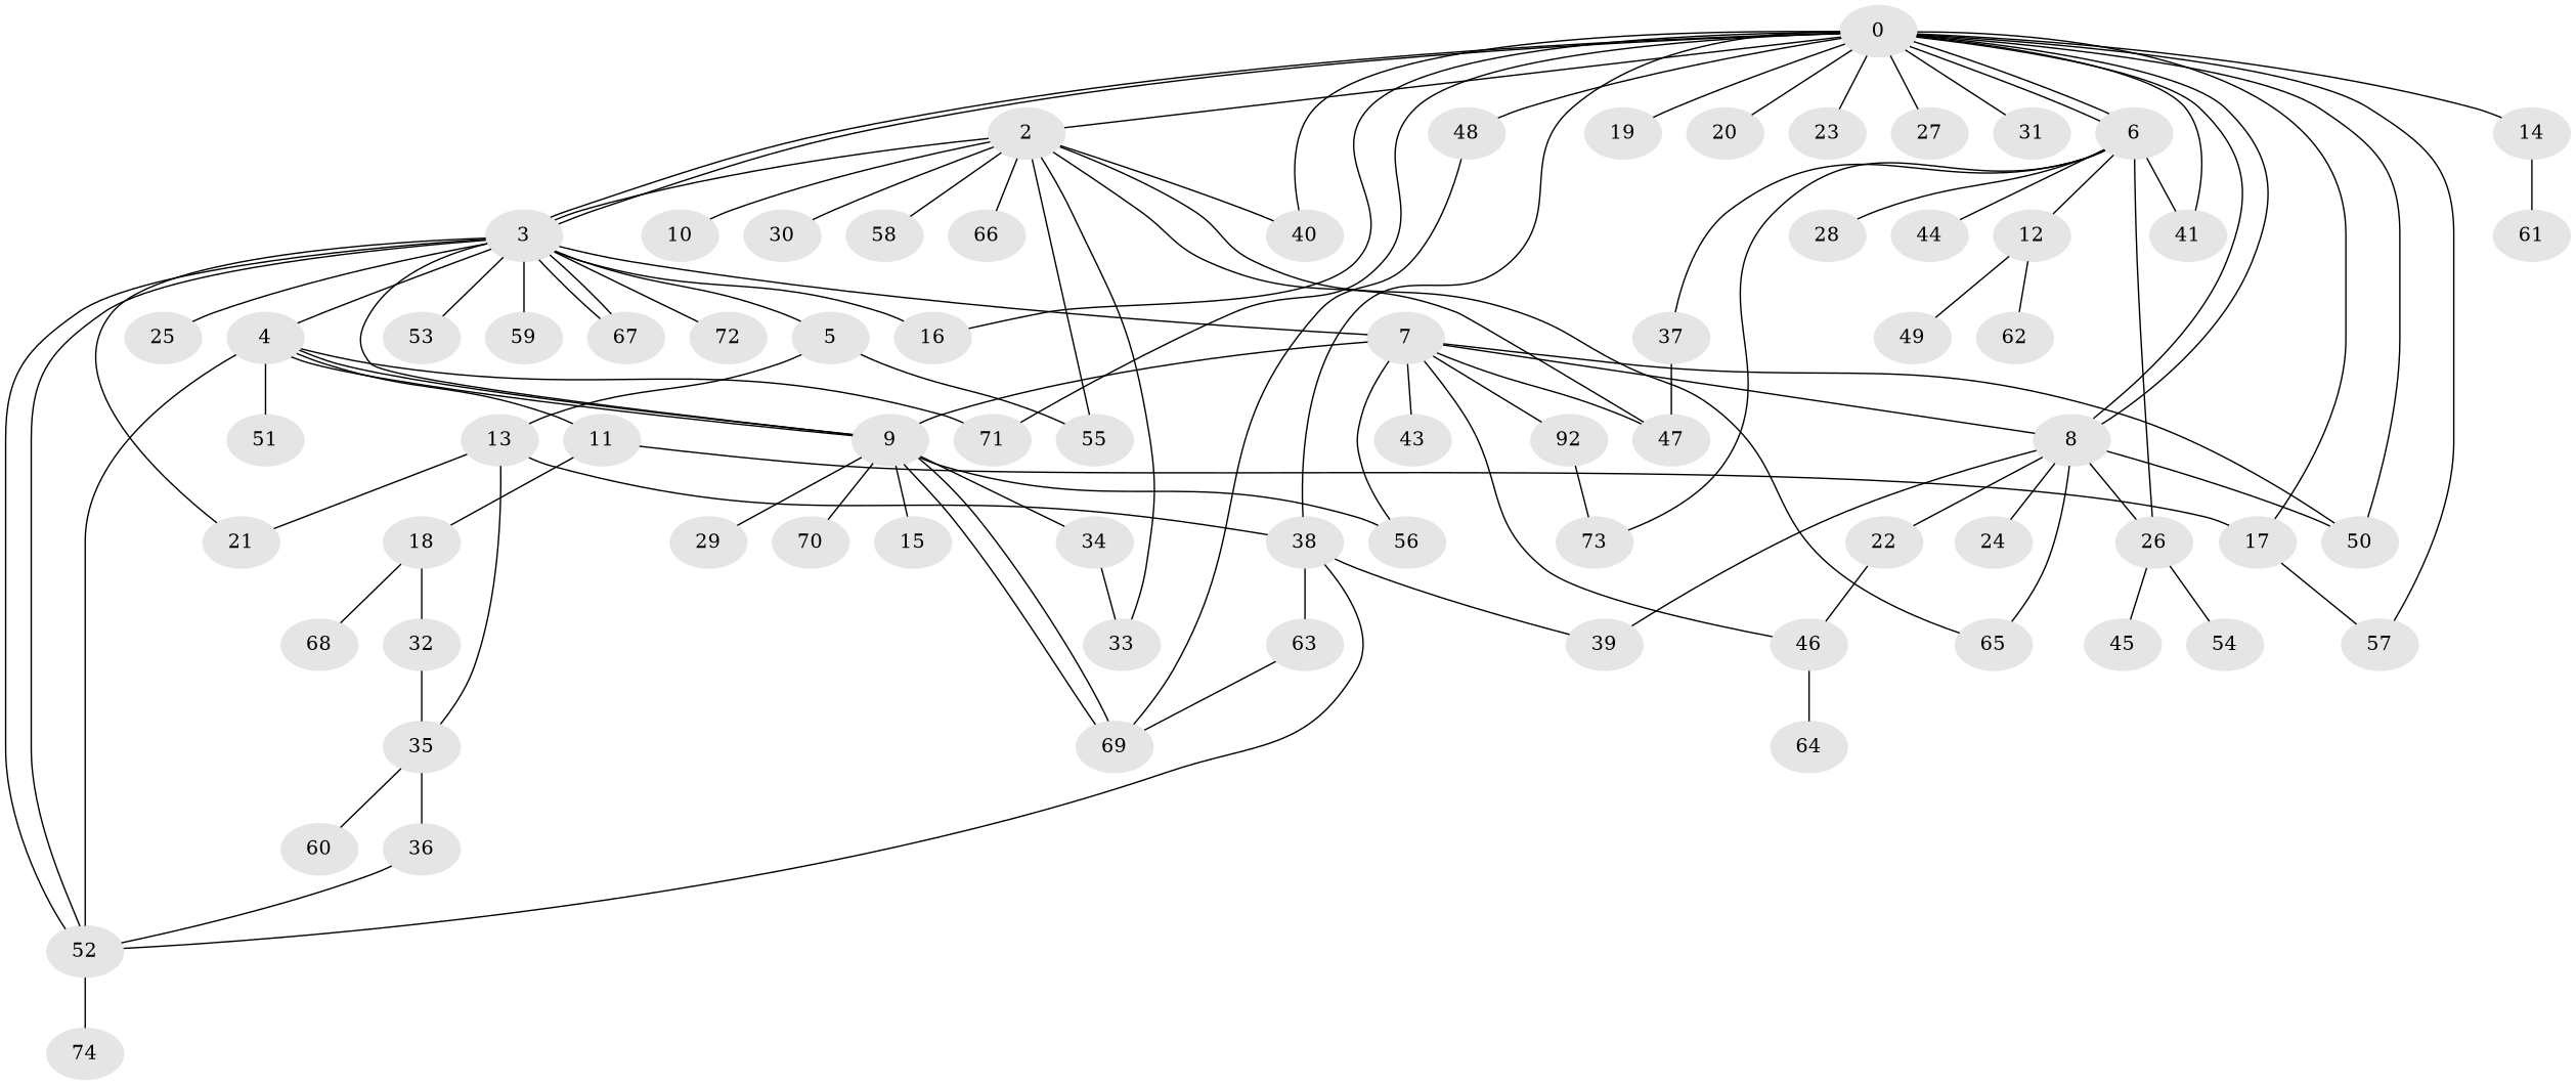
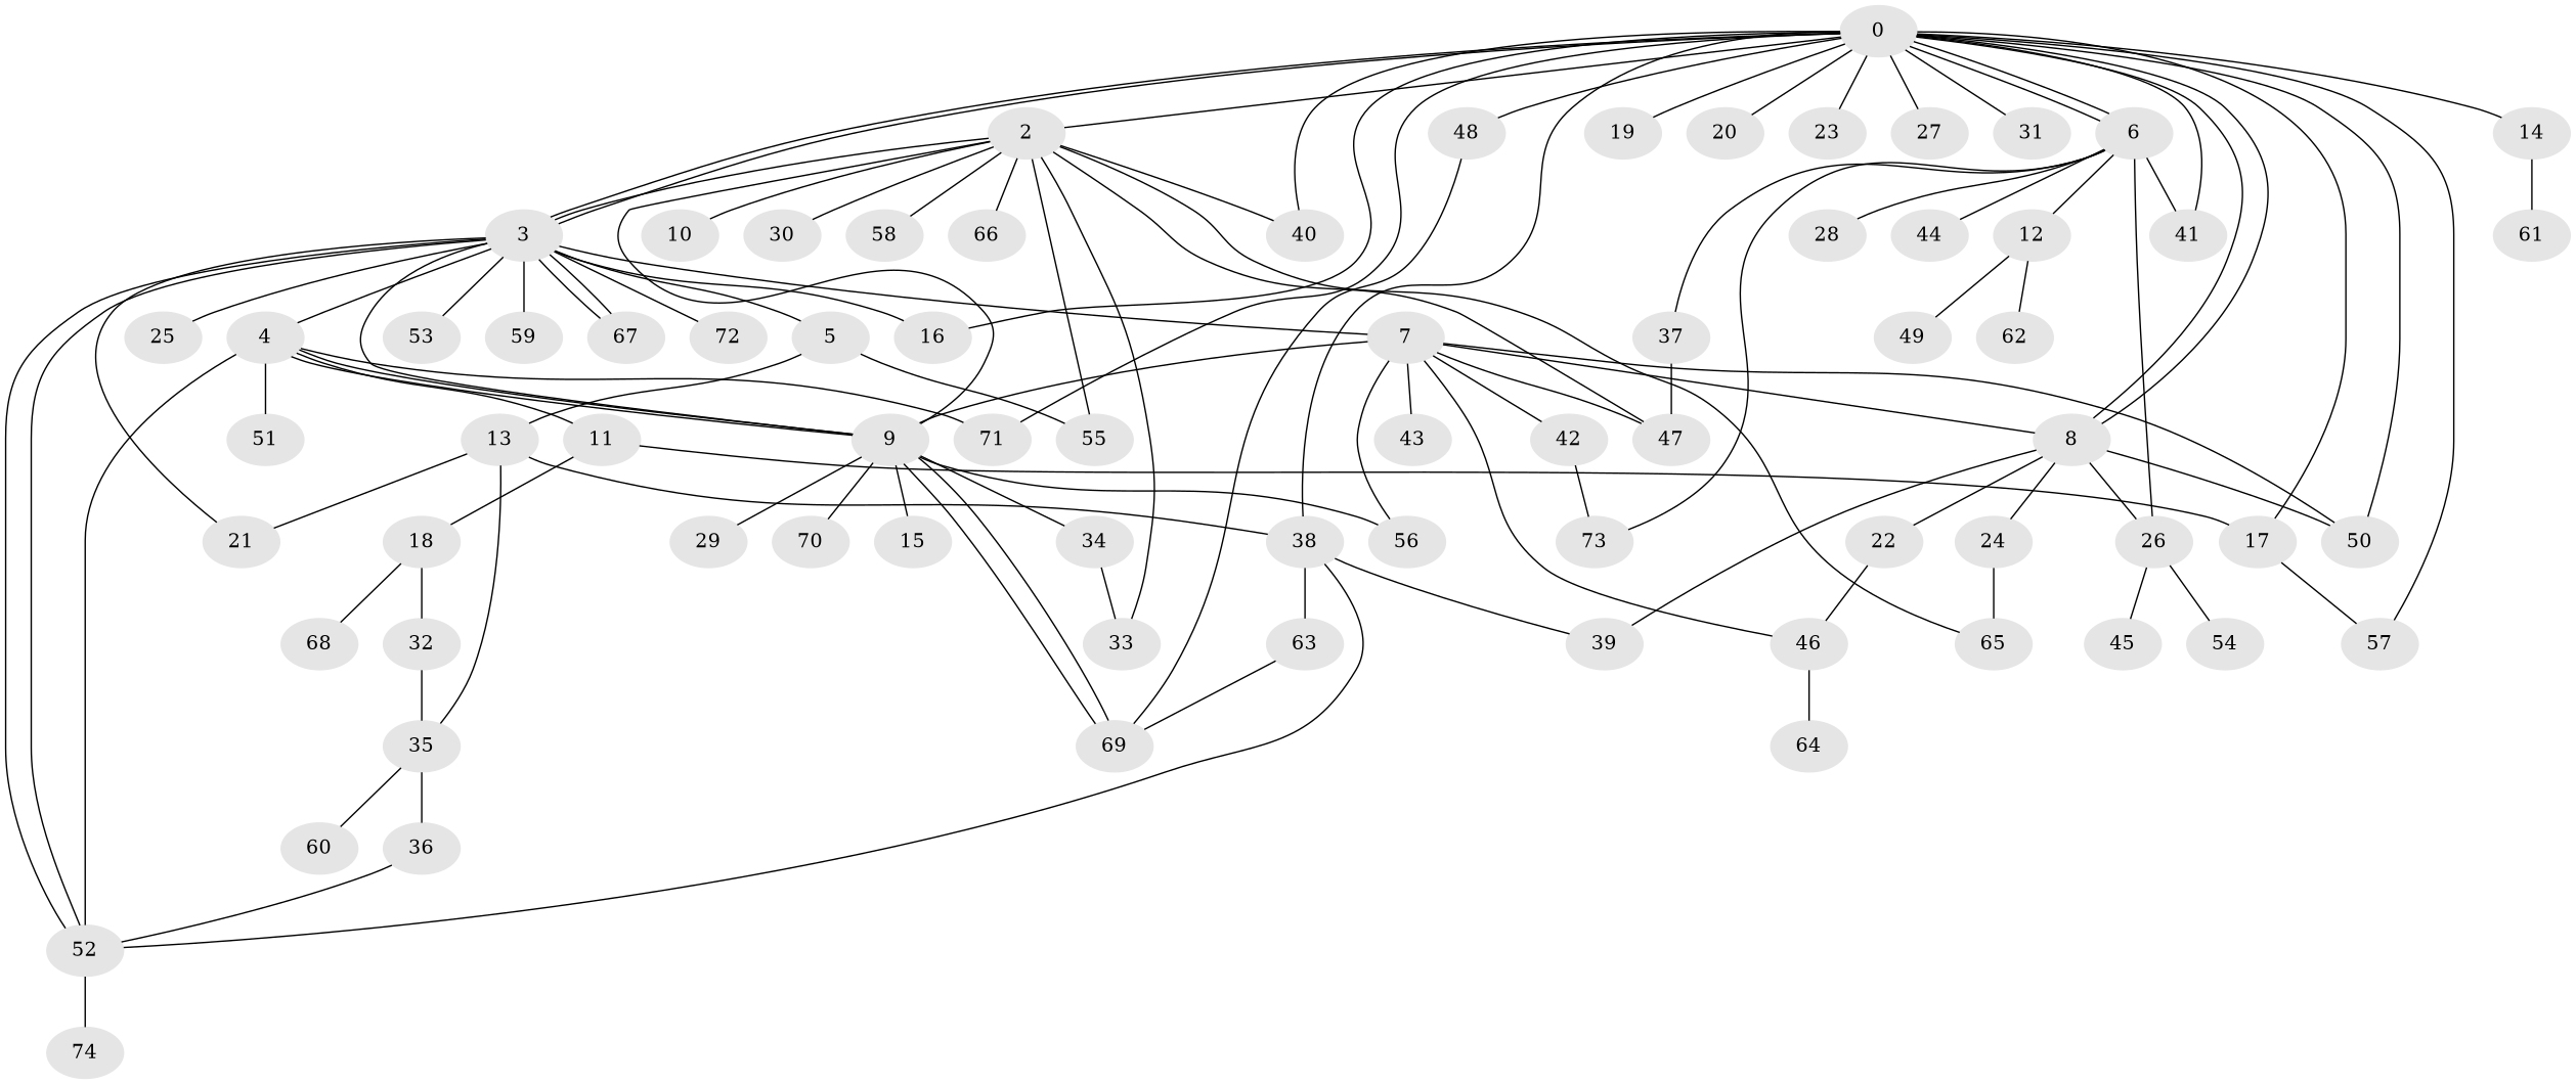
  graph {
    node [color=gray90 style=filled]
    n1 [label=0]
    2
    3
    6
    8
    14
    16
    17
    19
    20
    23
    27
    31
    38
    40
    41
    48
    50
    57
    71
    9
    10
    30
    33
    47
    55
    58
    65
    66
    4
    5
    7
    21
    25
    52
    53
    59
    67
    72
    12
    26
    28
    37
    44
    73
    22
    24
    39
    61
    63
    69
    56
    15
    29
    34
    70
    11
    51
    13
-   42 [label=92]
+   42
    43
    46
    74
    18
    35
    49
    62
    45
    54
    64
    32
    68
    36
    60
    n1 -- 2
    n1 -- 3
    n1 -- 3
    n1 -- 6
    n1 -- 6
    n1 -- 8
    n1 -- 8
    n1 -- 14
    n1 -- 16
    n1 -- 17
    n1 -- 19
    n1 -- 20
    n1 -- 23
    n1 -- 27
    n1 -- 31
    n1 -- 38
    n1 -- 40
    n1 -- 41
    n1 -- 48
    n1 -- 50
    n1 -- 57
    n1 -- 71
    2 -- 3
    2 -- 40
+   2 -- 9
    2 -- 10
    2 -- 30
    2 -- 33
    2 -- 47
    2 -- 55
    2 -- 58
    2 -- 65
    2 -- 66
    3 -- 16
    3 -- 9
    3 -- 4
    3 -- 5
    3 -- 7
    3 -- 21
    3 -- 25
    3 -- 52
    3 -- 52
    3 -- 53
    3 -- 59
    3 -- 67
    3 -- 67
    3 -- 72
    6 -- 41
    6 -- 12
    6 -- 26
    6 -- 28
    6 -- 37
    6 -- 44
    6 -- 73
    8 -- 50
-   8 -- 65
+   24 -- 65
    8 -- 26
    8 -- 22
    8 -- 24
    8 -- 39
    14 -- 61
    17 -- 57
    38 -- 52
    38 -- 39
    38 -- 63
    48 -- 69
    9 -- 69
    9 -- 69
    9 -- 56
    9 -- 15
    9 -- 29
    9 -- 34
    9 -- 70
    4 -- 71
    4 -- 9
    4 -- 9
    4 -- 52
    4 -- 11
    4 -- 51
    5 -- 55
    5 -- 13
    7 -- 8
    7 -- 50
    7 -- 9
    7 -- 47
    7 -- 56
    7 -- 42
    7 -- 43
    7 -- 46
    52 -- 74
    12 -- 49
    12 -- 62
    26 -- 45
    26 -- 54
    37 -- 47
    22 -- 46
    63 -- 69
    34 -- 33
    11 -- 17
    11 -- 18
    13 -- 38
    13 -- 21
    13 -- 35
    42 -- 73
    46 -- 64
    18 -- 32
    18 -- 68
    35 -- 36
    35 -- 60
    32 -- 35
    36 -- 52
  }
